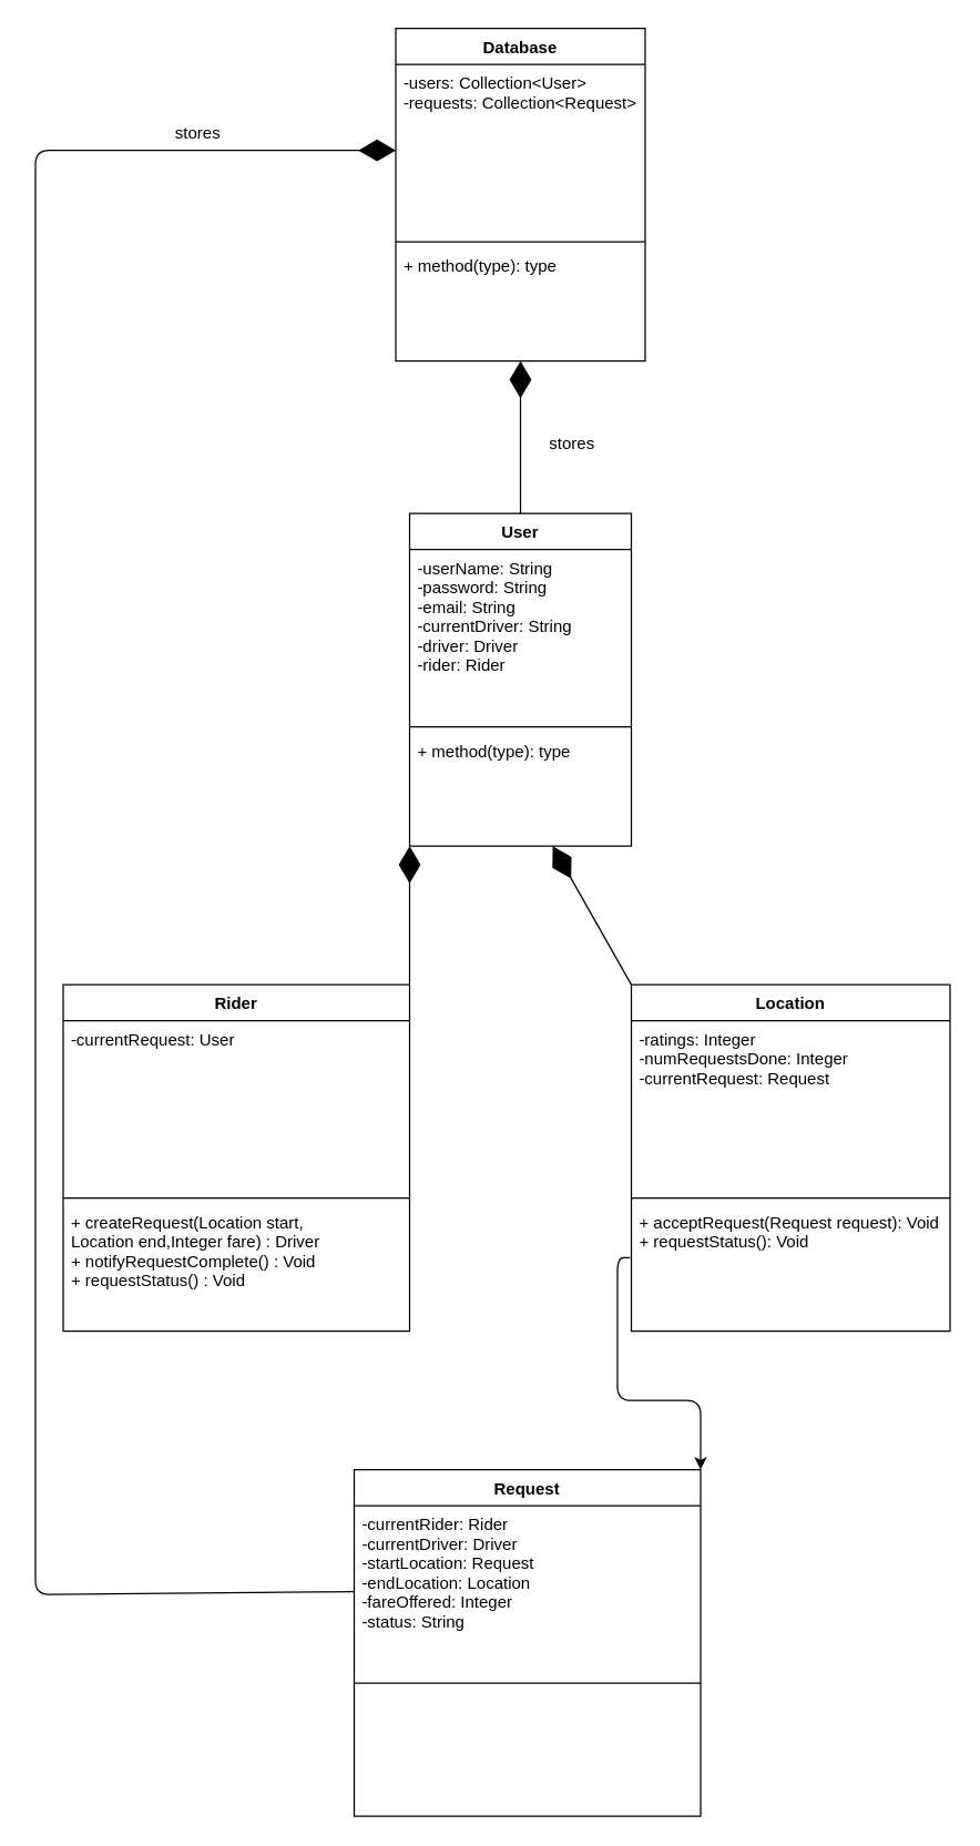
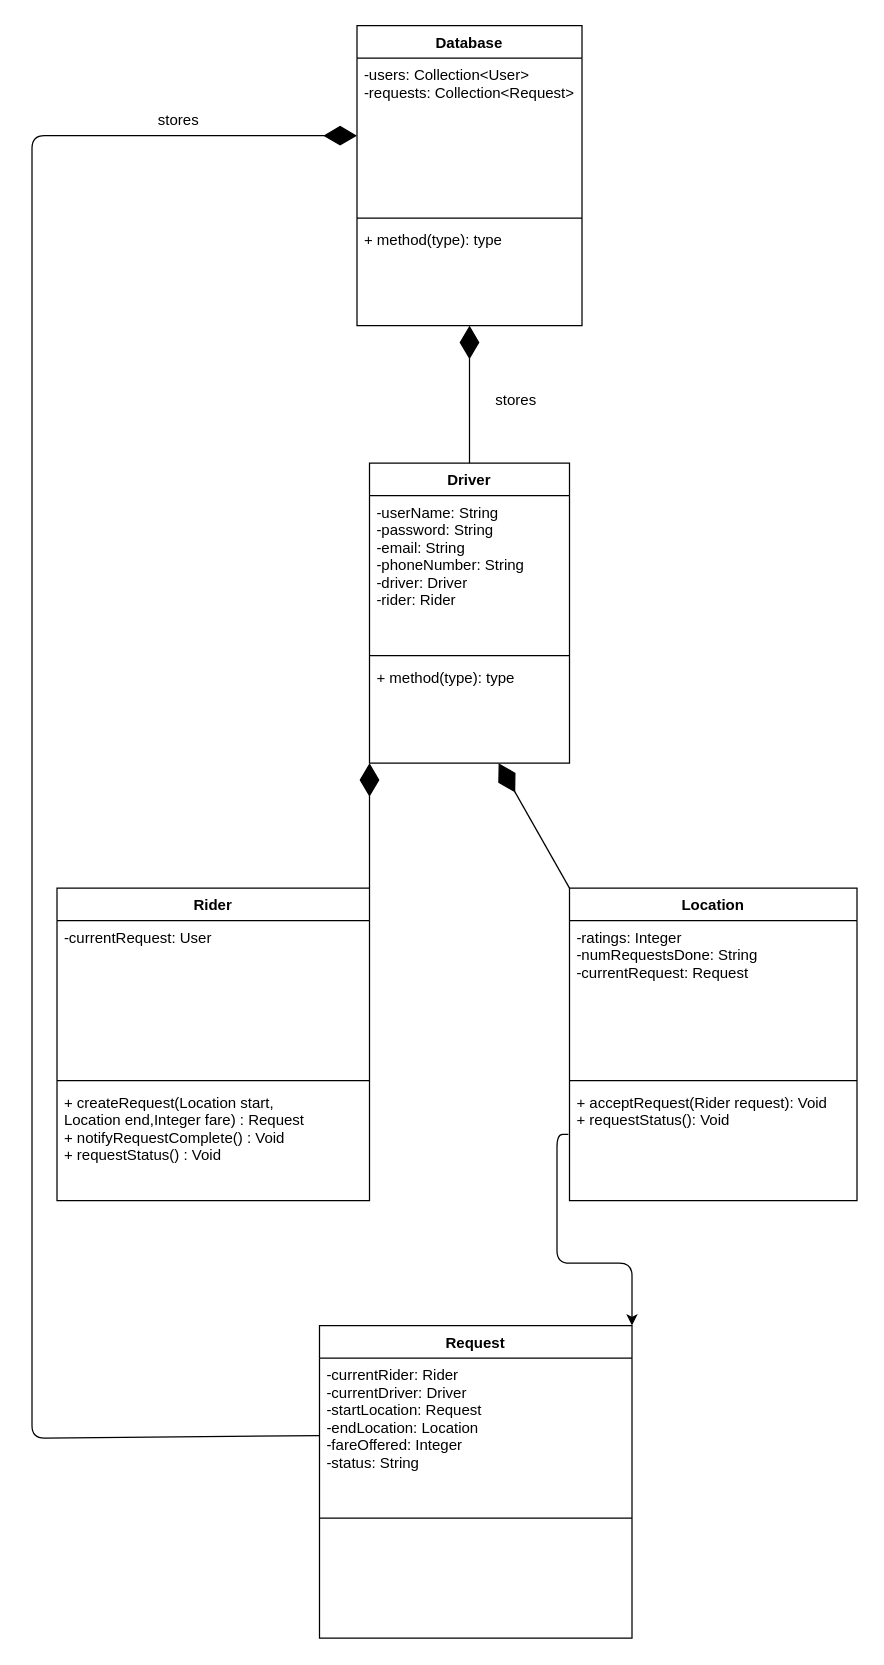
  <mxCell id="0" />
  <mxCell id="1" parent="0" />
  <mxCell id="2" value="Rider" style="swimlane;fontStyle=1;align=center;verticalAlign=top;childLayout=stackLayout;horizontal=1;startSize=26;horizontalStack=0;resizeParent=1;resizeParentMax=0;resizeLast=0;collapsible=1;marginBottom=0;" vertex="1" parent="1"><mxGeometry x="40" y="710" width="250" height="250" as="geometry"><mxRectangle x="1090" y="434" width="60" height="26" as="alternateBounds" /></mxGeometry></mxCell>
  <mxCell id="3" value="-currentRequest: User&#10;" style="text;strokeColor=none;fillColor=none;align=left;verticalAlign=top;spacingLeft=4;spacingRight=4;overflow=hidden;rotatable=0;points=[[0,0.5],[1,0.5]];portConstraint=eastwest;" vertex="1" parent="2"><mxGeometry y="26" width="250" height="124" as="geometry" /></mxCell>
  <mxCell id="4" value="" style="line;strokeWidth=1;fillColor=none;align=left;verticalAlign=middle;spacingTop=-1;spacingLeft=3;spacingRight=3;rotatable=0;labelPosition=right;points=[];portConstraint=eastwest;" vertex="1" parent="2"><mxGeometry y="150" width="250" height="8" as="geometry" /></mxCell>
- <mxCell id="5" value="+ createRequest(Location start,&#10; Location end,Integer fare) : Driver&#10;+ notifyRequestComplete() : Void&#10;+ requestStatus() : Void&#10;" style="text;strokeColor=none;fillColor=none;align=left;verticalAlign=top;spacingLeft=4;spacingRight=4;overflow=hidden;rotatable=0;points=[[0,0.5],[1,0.5]];portConstraint=eastwest;" vertex="1" parent="2"><mxGeometry y="158" width="250" height="92" as="geometry" /></mxCell>
- <mxCell id="6" value="User" style="swimlane;fontStyle=1;align=center;verticalAlign=top;childLayout=stackLayout;horizontal=1;startSize=26;horizontalStack=0;resizeParent=1;resizeParentMax=0;resizeLast=0;collapsible=1;marginBottom=0;" vertex="1" parent="1"><mxGeometry x="290" y="370" width="160" height="240" as="geometry"><mxRectangle x="1090" y="434" width="60" height="26" as="alternateBounds" /></mxGeometry></mxCell>
- <mxCell id="7" value="-userName: String&#10;-password: String&#10;-email: String&#10;-currentDriver: String&#10;-driver: Driver&#10;-rider: Rider&#10;" style="text;strokeColor=none;fillColor=none;align=left;verticalAlign=top;spacingLeft=4;spacingRight=4;overflow=hidden;rotatable=0;points=[[0,0.5],[1,0.5]];portConstraint=eastwest;" vertex="1" parent="6"><mxGeometry y="26" width="160" height="124" as="geometry" /></mxCell>
+ <mxCell id="5" value="+ createRequest(Location start,&#10; Location end,Integer fare) : Request&#10;+ notifyRequestComplete() : Void&#10;+ requestStatus() : Void&#10;" style="text;strokeColor=none;fillColor=none;align=left;verticalAlign=top;spacingLeft=4;spacingRight=4;overflow=hidden;rotatable=0;points=[[0,0.5],[1,0.5]];portConstraint=eastwest;" vertex="1" parent="2"><mxGeometry y="158" width="250" height="92" as="geometry" /></mxCell>
+ <mxCell id="6" value="Driver" style="swimlane;fontStyle=1;align=center;verticalAlign=top;childLayout=stackLayout;horizontal=1;startSize=26;horizontalStack=0;resizeParent=1;resizeParentMax=0;resizeLast=0;collapsible=1;marginBottom=0;" vertex="1" parent="1"><mxGeometry x="290" y="370" width="160" height="240" as="geometry"><mxRectangle x="1090" y="434" width="60" height="26" as="alternateBounds" /></mxGeometry></mxCell>
+ <mxCell id="7" value="-userName: String&#10;-password: String&#10;-email: String&#10;-phoneNumber: String&#10;-driver: Driver&#10;-rider: Rider&#10;" style="text;strokeColor=none;fillColor=none;align=left;verticalAlign=top;spacingLeft=4;spacingRight=4;overflow=hidden;rotatable=0;points=[[0,0.5],[1,0.5]];portConstraint=eastwest;" vertex="1" parent="6"><mxGeometry y="26" width="160" height="124" as="geometry" /></mxCell>
  <mxCell id="8" value="" style="line;strokeWidth=1;fillColor=none;align=left;verticalAlign=middle;spacingTop=-1;spacingLeft=3;spacingRight=3;rotatable=0;labelPosition=right;points=[];portConstraint=eastwest;" vertex="1" parent="6"><mxGeometry y="150" width="160" height="8" as="geometry" /></mxCell>
  <mxCell id="9" value="+ method(type): type" style="text;strokeColor=none;fillColor=none;align=left;verticalAlign=top;spacingLeft=4;spacingRight=4;overflow=hidden;rotatable=0;points=[[0,0.5],[1,0.5]];portConstraint=eastwest;" vertex="1" parent="6"><mxGeometry y="158" width="160" height="82" as="geometry" /></mxCell>
  <mxCell id="10" value="Location" style="swimlane;fontStyle=1;align=center;verticalAlign=top;childLayout=stackLayout;horizontal=1;startSize=26;horizontalStack=0;resizeParent=1;resizeParentMax=0;resizeLast=0;collapsible=1;marginBottom=0;" vertex="1" parent="1"><mxGeometry x="450" y="710" width="230" height="250" as="geometry"><mxRectangle x="1090" y="434" width="60" height="26" as="alternateBounds" /></mxGeometry></mxCell>
- <mxCell id="11" value="-ratings: Integer&#10;-numRequestsDone: Integer&#10;-currentRequest: Request&#10;" style="text;strokeColor=none;fillColor=none;align=left;verticalAlign=top;spacingLeft=4;spacingRight=4;overflow=hidden;rotatable=0;points=[[0,0.5],[1,0.5]];portConstraint=eastwest;" vertex="1" parent="10"><mxGeometry y="26" width="230" height="124" as="geometry" /></mxCell>
+ <mxCell id="11" value="-ratings: Integer&#10;-numRequestsDone: String&#10;-currentRequest: Request&#10;" style="text;strokeColor=none;fillColor=none;align=left;verticalAlign=top;spacingLeft=4;spacingRight=4;overflow=hidden;rotatable=0;points=[[0,0.5],[1,0.5]];portConstraint=eastwest;" vertex="1" parent="10"><mxGeometry y="26" width="230" height="124" as="geometry" /></mxCell>
  <mxCell id="12" value="" style="line;strokeWidth=1;fillColor=none;align=left;verticalAlign=middle;spacingTop=-1;spacingLeft=3;spacingRight=3;rotatable=0;labelPosition=right;points=[];portConstraint=eastwest;" vertex="1" parent="10"><mxGeometry y="150" width="230" height="8" as="geometry" /></mxCell>
- <mxCell id="13" value="+ acceptRequest(Request request): Void&#10;+ requestStatus(): Void&#10;" style="text;strokeColor=none;fillColor=none;align=left;verticalAlign=top;spacingLeft=4;spacingRight=4;overflow=hidden;rotatable=0;points=[[0,0.5],[1,0.5]];portConstraint=eastwest;" vertex="1" parent="10"><mxGeometry y="158" width="230" height="92" as="geometry" /></mxCell>
+ <mxCell id="13" value="+ acceptRequest(Rider request): Void&#10;+ requestStatus(): Void&#10;" style="text;strokeColor=none;fillColor=none;align=left;verticalAlign=top;spacingLeft=4;spacingRight=4;overflow=hidden;rotatable=0;points=[[0,0.5],[1,0.5]];portConstraint=eastwest;" vertex="1" parent="10"><mxGeometry y="158" width="230" height="92" as="geometry" /></mxCell>
  <mxCell id="14" value="" style="endArrow=diamondThin;endFill=1;endSize=24;html=1;entryX=0;entryY=1;entryDx=0;entryDy=0;entryPerimeter=0;exitX=1;exitY=0;exitDx=0;exitDy=0;" edge="1" parent="1" source="2" target="9"><mxGeometry width="160" relative="1" as="geometry"><mxPoint x="290" y="610" as="sourcePoint" /><mxPoint x="450" y="610" as="targetPoint" /></mxGeometry></mxCell>
  <mxCell id="15" value="" style="endArrow=diamondThin;endFill=1;endSize=24;html=1;exitX=0;exitY=0;exitDx=0;exitDy=0;" edge="1" parent="1" source="10" target="9"><mxGeometry width="160" relative="1" as="geometry"><mxPoint x="453" y="640" as="sourcePoint" /><mxPoint x="600" y="620" as="targetPoint" /><Array as="points" /></mxGeometry></mxCell>
  <mxCell id="16" value="Request" style="swimlane;fontStyle=1;align=center;verticalAlign=top;childLayout=stackLayout;horizontal=1;startSize=26;horizontalStack=0;resizeParent=1;resizeParentMax=0;resizeLast=0;collapsible=1;marginBottom=0;" vertex="1" parent="1"><mxGeometry x="250" y="1060" width="250" height="250" as="geometry"><mxRectangle x="1090" y="434" width="60" height="26" as="alternateBounds" /></mxGeometry></mxCell>
  <mxCell id="17" value="-currentRider: Rider&#10;-currentDriver: Driver&#10;-startLocation: Request&#10;-endLocation: Location&#10;-fareOffered: Integer&#10;-status: String&#10;" style="text;strokeColor=none;fillColor=none;align=left;verticalAlign=top;spacingLeft=4;spacingRight=4;overflow=hidden;rotatable=0;points=[[0,0.5],[1,0.5]];portConstraint=eastwest;" vertex="1" parent="16"><mxGeometry y="26" width="250" height="124" as="geometry" /></mxCell>
  <mxCell id="18" value="" style="line;strokeWidth=1;fillColor=none;align=left;verticalAlign=middle;spacingTop=-1;spacingLeft=3;spacingRight=3;rotatable=0;labelPosition=right;points=[];portConstraint=eastwest;" vertex="1" parent="16"><mxGeometry y="150" width="250" height="8" as="geometry" /></mxCell>
  <mxCell id="19" value="&#10;" style="text;strokeColor=none;fillColor=none;align=left;verticalAlign=top;spacingLeft=4;spacingRight=4;overflow=hidden;rotatable=0;points=[[0,0.5],[1,0.5]];portConstraint=eastwest;" vertex="1" parent="16"><mxGeometry y="158" width="250" height="92" as="geometry" /></mxCell>
  <mxCell id="20" value="" style="endArrow=classic;html=1;edgeStyle=orthogonalEdgeStyle;entryX=1;entryY=0;entryDx=0;entryDy=0;exitX=-0.004;exitY=0.424;exitDx=0;exitDy=0;exitPerimeter=0;" edge="1" parent="1" source="13" target="16"><mxGeometry relative="1" as="geometry"><mxPoint x="370" y="970" as="sourcePoint" /><mxPoint x="530" y="970" as="targetPoint" /></mxGeometry></mxCell>
  <mxCell id="21" value="" style="resizable=0;html=1;align=left;verticalAlign=bottom;labelBackgroundColor=#ffffff;fontSize=10;" connectable="0" vertex="1" parent="20"><mxGeometry x="-1" relative="1" as="geometry" /></mxCell>
  <mxCell id="22" value="Database" style="swimlane;fontStyle=1;align=center;verticalAlign=top;childLayout=stackLayout;horizontal=1;startSize=26;horizontalStack=0;resizeParent=1;resizeParentMax=0;resizeLast=0;collapsible=1;marginBottom=0;" vertex="1" parent="1"><mxGeometry x="280" y="20" width="180" height="240" as="geometry"><mxRectangle x="1090" y="434" width="60" height="26" as="alternateBounds" /></mxGeometry></mxCell>
  <mxCell id="23" value="-users: Collection&lt;User&gt;&#10;-requests: Collection&lt;Request&gt;&#10;" style="text;strokeColor=none;fillColor=none;align=left;verticalAlign=top;spacingLeft=4;spacingRight=4;overflow=hidden;rotatable=0;points=[[0,0.5],[1,0.5]];portConstraint=eastwest;" vertex="1" parent="22"><mxGeometry y="26" width="180" height="124" as="geometry" /></mxCell>
  <mxCell id="24" value="" style="line;strokeWidth=1;fillColor=none;align=left;verticalAlign=middle;spacingTop=-1;spacingLeft=3;spacingRight=3;rotatable=0;labelPosition=right;points=[];portConstraint=eastwest;" vertex="1" parent="22"><mxGeometry y="150" width="180" height="8" as="geometry" /></mxCell>
  <mxCell id="25" value="+ method(type): type" style="text;strokeColor=none;fillColor=none;align=left;verticalAlign=top;spacingLeft=4;spacingRight=4;overflow=hidden;rotatable=0;points=[[0,0.5],[1,0.5]];portConstraint=eastwest;" vertex="1" parent="22"><mxGeometry y="158" width="180" height="82" as="geometry" /></mxCell>
  <mxCell id="26" value="" style="endArrow=diamondThin;endFill=1;endSize=24;html=1;exitX=0;exitY=0.5;exitDx=0;exitDy=0;entryX=0;entryY=0.5;entryDx=0;entryDy=0;" edge="1" parent="1" source="17" target="23"><mxGeometry width="160" relative="1" as="geometry"><mxPoint x="40" y="1170" as="sourcePoint" /><mxPoint x="40" y="980" as="targetPoint" /><Array as="points"><mxPoint x="20" y="1150" /><mxPoint x="20" y="930" /><mxPoint x="20" y="630" /><mxPoint x="20" y="108" /></Array></mxGeometry></mxCell>
  <mxCell id="27" value="" style="endArrow=diamondThin;endFill=1;endSize=24;html=1;exitX=0.5;exitY=0;exitDx=0;exitDy=0;" edge="1" parent="1" source="6" target="25"><mxGeometry width="160" relative="1" as="geometry"><mxPoint x="450" y="300" as="sourcePoint" /><mxPoint x="610" y="300" as="targetPoint" /></mxGeometry></mxCell>
  <mxCell id="28" value="stores" style="text;html=1;align=center;verticalAlign=middle;resizable=0;points=[];autosize=1;" vertex="1" parent="1"><mxGeometry x="382" y="310" width="50" height="20" as="geometry" /></mxCell>
  <mxCell id="29" value="stores" style="text;html=1;align=center;verticalAlign=middle;resizable=0;points=[];autosize=1;" vertex="1" parent="1"><mxGeometry x="112" y="86" width="50" height="20" as="geometry" /></mxCell>
